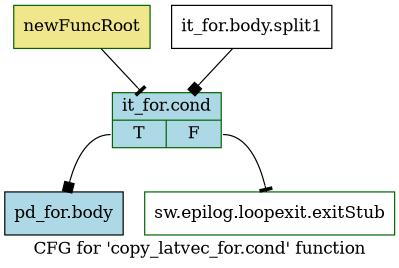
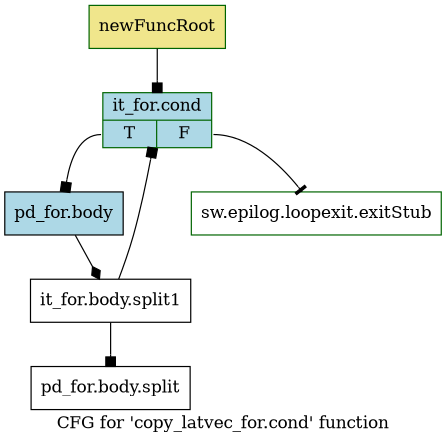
  digraph {
    label="CFG for 'copy_latvec_for.cond' function"
    node [color=darkgreen fillcolor=white shape=record style=filled]
    edge [arrowhead=box]
    n1 [fillcolor=khaki label="{newFuncRoot}"]
    n2 [fillcolor=lightblue label="{it_for.cond|{<s0>T|<s1>F}}"]
    n3 [label="{sw.epilog.loopexit.exitStub}"]
    n4 [color=black fillcolor=lightblue label="{pd_for.body}"]
    n5 [color=black label="{it_for.body.split1}"]
-   n1 -> n2 [arrowhead=tee]
+   n6 [color=black label="{pd_for.body.split}"]
+   n1 -> n2
    n2 -> n3 [arrowhead=tee tailport=s1]
    n2 -> n4 [tailport=s0]
+   n4 -> n5 [arrowhead=diamond]
    n5 -> n2
+   n5 -> n6
  }
